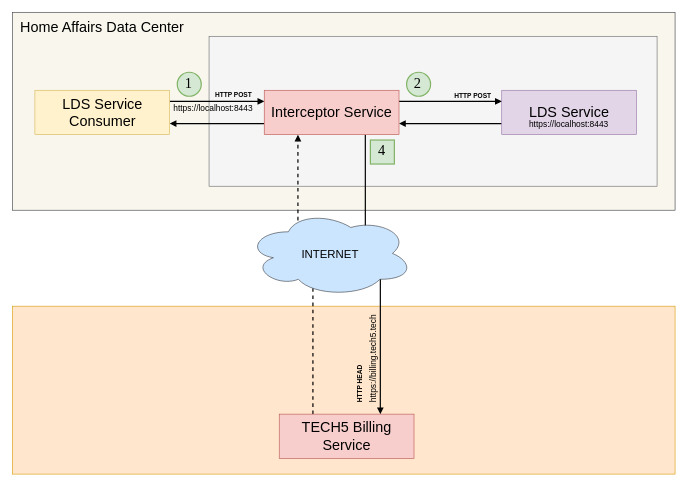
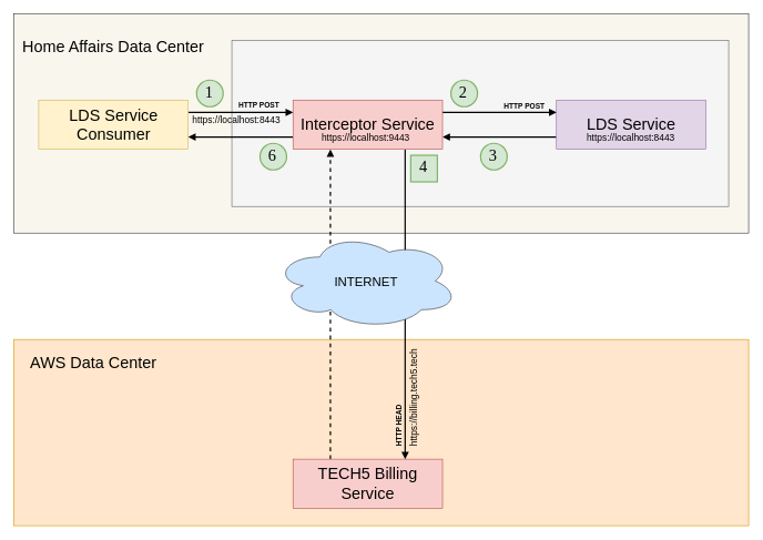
  <mxCell id="0" />
  <mxCell id="1" parent="0" />
  <mxCell id="2" value="" style="rounded=0;whiteSpace=wrap;html=1;fontSize=24;fillColor=#ffe6cc;strokeColor=#d79b00;" vertex="1" parent="1"><mxGeometry x="20" y="510" width="1105" height="280" as="geometry" /></mxCell>
  <mxCell id="3" value="" style="rounded=0;whiteSpace=wrap;html=1;fontSize=24;fillColor=#f9f7ed;strokeColor=#36393d;" vertex="1" parent="1"><mxGeometry x="20" y="20" width="1105" height="330" as="geometry" /></mxCell>
  <mxCell id="4" value="" style="rounded=0;whiteSpace=wrap;html=1;fontSize=24;fillColor=#f5f5f5;fontColor=#333333;strokeColor=#666666;" vertex="1" parent="1"><mxGeometry x="348" y="60" width="747" height="250" as="geometry" /></mxCell>
  <mxCell id="5" style="edgeStyle=orthogonalEdgeStyle;rounded=0;orthogonalLoop=1;jettySize=auto;html=1;exitX=0;exitY=0.75;exitDx=0;exitDy=0;entryX=1;entryY=0.75;entryDx=0;entryDy=0;fontSize=24;endArrow=block;endFill=1;strokeWidth=2;" edge="1" parent="1" source="6" target="10"><mxGeometry relative="1" as="geometry" /></mxCell>
  <mxCell id="6" value="LDS Service" style="rounded=0;whiteSpace=wrap;html=1;fontSize=24;fillColor=#e1d5e7;strokeColor=#9673a6;" vertex="1" parent="1"><mxGeometry x="836.001" y="150" width="224.742" height="74" as="geometry" /></mxCell>
  <mxCell id="7" style="edgeStyle=orthogonalEdgeStyle;rounded=0;orthogonalLoop=1;jettySize=auto;html=1;exitX=1;exitY=0.25;exitDx=0;exitDy=0;entryX=0;entryY=0.25;entryDx=0;entryDy=0;fontSize=24;strokeWidth=2;endArrow=block;endFill=1;" edge="1" parent="1" source="10" target="6"><mxGeometry relative="1" as="geometry" /></mxCell>
  <mxCell id="8" style="edgeStyle=orthogonalEdgeStyle;rounded=0;orthogonalLoop=1;jettySize=auto;html=1;entryX=0.75;entryY=0;entryDx=0;entryDy=0;fontSize=24;endArrow=block;endFill=1;strokeWidth=2;exitX=0.75;exitY=1;exitDx=0;exitDy=0;" edge="1" parent="1" source="10" target="14"><mxGeometry relative="1" as="geometry" /></mxCell>
  <mxCell id="9" style="edgeStyle=orthogonalEdgeStyle;rounded=0;orthogonalLoop=1;jettySize=auto;html=1;exitX=0;exitY=0.75;exitDx=0;exitDy=0;entryX=1;entryY=0.75;entryDx=0;entryDy=0;fontSize=24;endArrow=block;endFill=1;strokeWidth=2;" edge="1" parent="1" source="10" target="12"><mxGeometry relative="1" as="geometry" /></mxCell>
  <mxCell id="10" value="Interceptor Service" style="rounded=0;whiteSpace=wrap;html=1;fontSize=24;fillColor=#f8cecc;strokeColor=#b85450;" vertex="1" parent="1"><mxGeometry x="439.998" y="150" width="224.742" height="74" as="geometry" /></mxCell>
  <mxCell id="11" style="edgeStyle=orthogonalEdgeStyle;rounded=0;orthogonalLoop=1;jettySize=auto;html=1;exitX=1;exitY=0.25;exitDx=0;exitDy=0;entryX=0;entryY=0.25;entryDx=0;entryDy=0;fontSize=24;strokeWidth=2;endArrow=block;endFill=1;" edge="1" parent="1" source="12" target="10"><mxGeometry relative="1" as="geometry" /></mxCell>
  <mxCell id="12" value="LDS Service Consumer" style="rounded=0;whiteSpace=wrap;html=1;fontSize=24;fillColor=#fff2cc;strokeColor=#d6b656;" vertex="1" parent="1"><mxGeometry x="57.628" y="150" width="224.742" height="74" as="geometry" /></mxCell>
  <mxCell id="13" style="edgeStyle=orthogonalEdgeStyle;rounded=0;orthogonalLoop=1;jettySize=auto;html=1;fontSize=24;dashed=1;endArrow=block;endFill=1;strokeWidth=2;entryX=0.25;entryY=1;entryDx=0;entryDy=0;exitX=0.25;exitY=0;exitDx=0;exitDy=0;" edge="1" parent="1" source="14" target="10"><mxGeometry relative="1" as="geometry"><mxPoint x="915" y="480" as="sourcePoint" /><mxPoint x="835" y="380" as="targetPoint" /></mxGeometry></mxCell>
- <mxCell id="14" value="TECH5 Billing Service" style="rounded=0;whiteSpace=wrap;html=1;fontSize=24;fillColor=#f8cecc;strokeColor=#b85450;" vertex="1" parent="1"><mxGeometry x="464.998" y="690" width="224.742" height="74" as="geometry" /></mxCell>
- <mxCell id="15" value="Home Affairs Data Center" style="text;html=1;strokeColor=none;fillColor=none;align=center;verticalAlign=middle;whiteSpace=wrap;rounded=0;fontSize=24;" vertex="1" parent="1"><mxGeometry x="30" y="30" width="280" height="30" as="geometry" /></mxCell>
+ <mxCell id="14" value="TECH5 Billing Service" style="rounded=0;whiteSpace=wrap;html=1;fontSize=24;fillColor=#f8cecc;strokeColor=#b85450;" vertex="1" parent="1"><mxGeometry x="439.998" y="690" width="224.742" height="74" as="geometry" /></mxCell>
+ <mxCell id="15" value="Home Affairs Data Center" style="text;html=1;strokeColor=none;fillColor=none;align=center;verticalAlign=middle;whiteSpace=wrap;rounded=0;fontSize=24;" vertex="1" parent="1"><mxGeometry x="30" y="55" width="280" height="30" as="geometry" /></mxCell>
  <mxCell id="16" value="&lt;font style=&quot;font-size: 19px&quot;&gt;INTERNET&lt;/font&gt;" style="ellipse;shape=cloud;whiteSpace=wrap;html=1;fontSize=24;fillColor=#cce5ff;strokeColor=#36393d;" vertex="1" parent="1"><mxGeometry x="410.87" y="350" width="277.63" height="144" as="geometry" /></mxCell>
+ <mxCell id="17" value="AWS Data Center" style="text;html=1;strokeColor=none;fillColor=none;align=center;verticalAlign=middle;whiteSpace=wrap;rounded=0;fontSize=24;" vertex="1" parent="1"><mxGeometry x="40" y="530" width="200" height="30" as="geometry" /></mxCell>
  <mxCell id="18" value="1" style="ellipse;whiteSpace=wrap;html=1;aspect=fixed;strokeWidth=2;fontFamily=Tahoma;spacingBottom=4;spacingRight=2;strokeColor=#82b366;fontSize=24;fillColor=#d5e8d4;" vertex="1" parent="1"><mxGeometry x="295" y="120" width="40" height="40" as="geometry" /></mxCell>
  <mxCell id="19" value="2" style="ellipse;whiteSpace=wrap;html=1;aspect=fixed;strokeWidth=2;fontFamily=Tahoma;spacingBottom=4;spacingRight=2;strokeColor=#82b366;fontSize=24;fillColor=#d5e8d4;" vertex="1" parent="1"><mxGeometry x="677.37" y="120" width="40" height="40" as="geometry" /></mxCell>
+ <mxCell id="20" value="3" style="ellipse;whiteSpace=wrap;html=1;aspect=fixed;strokeWidth=2;fontFamily=Tahoma;spacingBottom=4;spacingRight=2;strokeColor=#82b366;fontSize=24;fillColor=#d5e8d4;" vertex="1" parent="1"><mxGeometry x="722" y="215" width="40" height="40" as="geometry" /></mxCell>
  <mxCell id="21" value="4" style="whiteSpace=wrap;html=1;aspect=fixed;strokeWidth=2;fontFamily=Tahoma;spacingBottom=4;spacingRight=2;strokeColor=#82b366;fontSize=24;fillColor=#d5e8d4;rounded=0;" vertex="1" parent="1"><mxGeometry x="617" y="233" width="40" height="40" as="geometry" /></mxCell>
+ <mxCell id="22" value="6" style="ellipse;whiteSpace=wrap;html=1;aspect=fixed;strokeWidth=2;fontFamily=Tahoma;spacingBottom=4;spacingRight=2;strokeColor=#82b366;fontSize=24;fillColor=#d5e8d4;" vertex="1" parent="1"><mxGeometry x="390.37" y="215" width="40" height="40" as="geometry" /></mxCell>
+ <mxCell id="23" value="https://localhost:9443" style="text;html=1;strokeColor=none;fillColor=none;align=center;verticalAlign=middle;whiteSpace=wrap;rounded=0;fontSize=14;" vertex="1" parent="1"><mxGeometry x="469.37" y="194" width="160.63" height="25" as="geometry" /></mxCell>
  <mxCell id="24" value="https://localhost:8443" style="text;html=1;strokeColor=none;fillColor=none;align=center;verticalAlign=middle;whiteSpace=wrap;rounded=0;fontSize=14;" vertex="1" parent="1"><mxGeometry x="265" y="165" width="180" height="30" as="geometry" /></mxCell>
  <mxCell id="25" value="https://localhost:8443" style="text;html=1;strokeColor=none;fillColor=none;align=center;verticalAlign=middle;whiteSpace=wrap;rounded=0;fontSize=14;" vertex="1" parent="1"><mxGeometry x="858.37" y="191.5" width="180" height="30" as="geometry" /></mxCell>
  <mxCell id="26" value="https://billing.tech5.tech" style="text;html=1;strokeColor=none;fillColor=none;align=center;verticalAlign=middle;whiteSpace=wrap;rounded=0;fontSize=14;rotation=-90;" vertex="1" parent="1"><mxGeometry x="531.37" y="582" width="180" height="30" as="geometry" /></mxCell>
  <mxCell id="27" value="HTTP POST" style="text;html=1;strokeColor=none;fillColor=none;align=center;verticalAlign=middle;whiteSpace=wrap;rounded=0;fontSize=11;fontStyle=1" vertex="1" parent="1"><mxGeometry x="329" y="142" width="120" height="30" as="geometry" /></mxCell>
  <mxCell id="28" value="HTTP POST" style="text;html=1;strokeColor=none;fillColor=none;align=center;verticalAlign=middle;whiteSpace=wrap;rounded=0;fontSize=11;fontStyle=1" vertex="1" parent="1"><mxGeometry x="724.74" y="142" width="126" height="33" as="geometry" /></mxCell>
  <mxCell id="29" value="HTTP HEAD" style="text;html=1;strokeColor=none;fillColor=none;align=center;verticalAlign=middle;whiteSpace=wrap;rounded=0;fontSize=11;fontStyle=1;rotation=-90;" vertex="1" parent="1"><mxGeometry x="539" y="624" width="121" height="31" as="geometry" /></mxCell>
